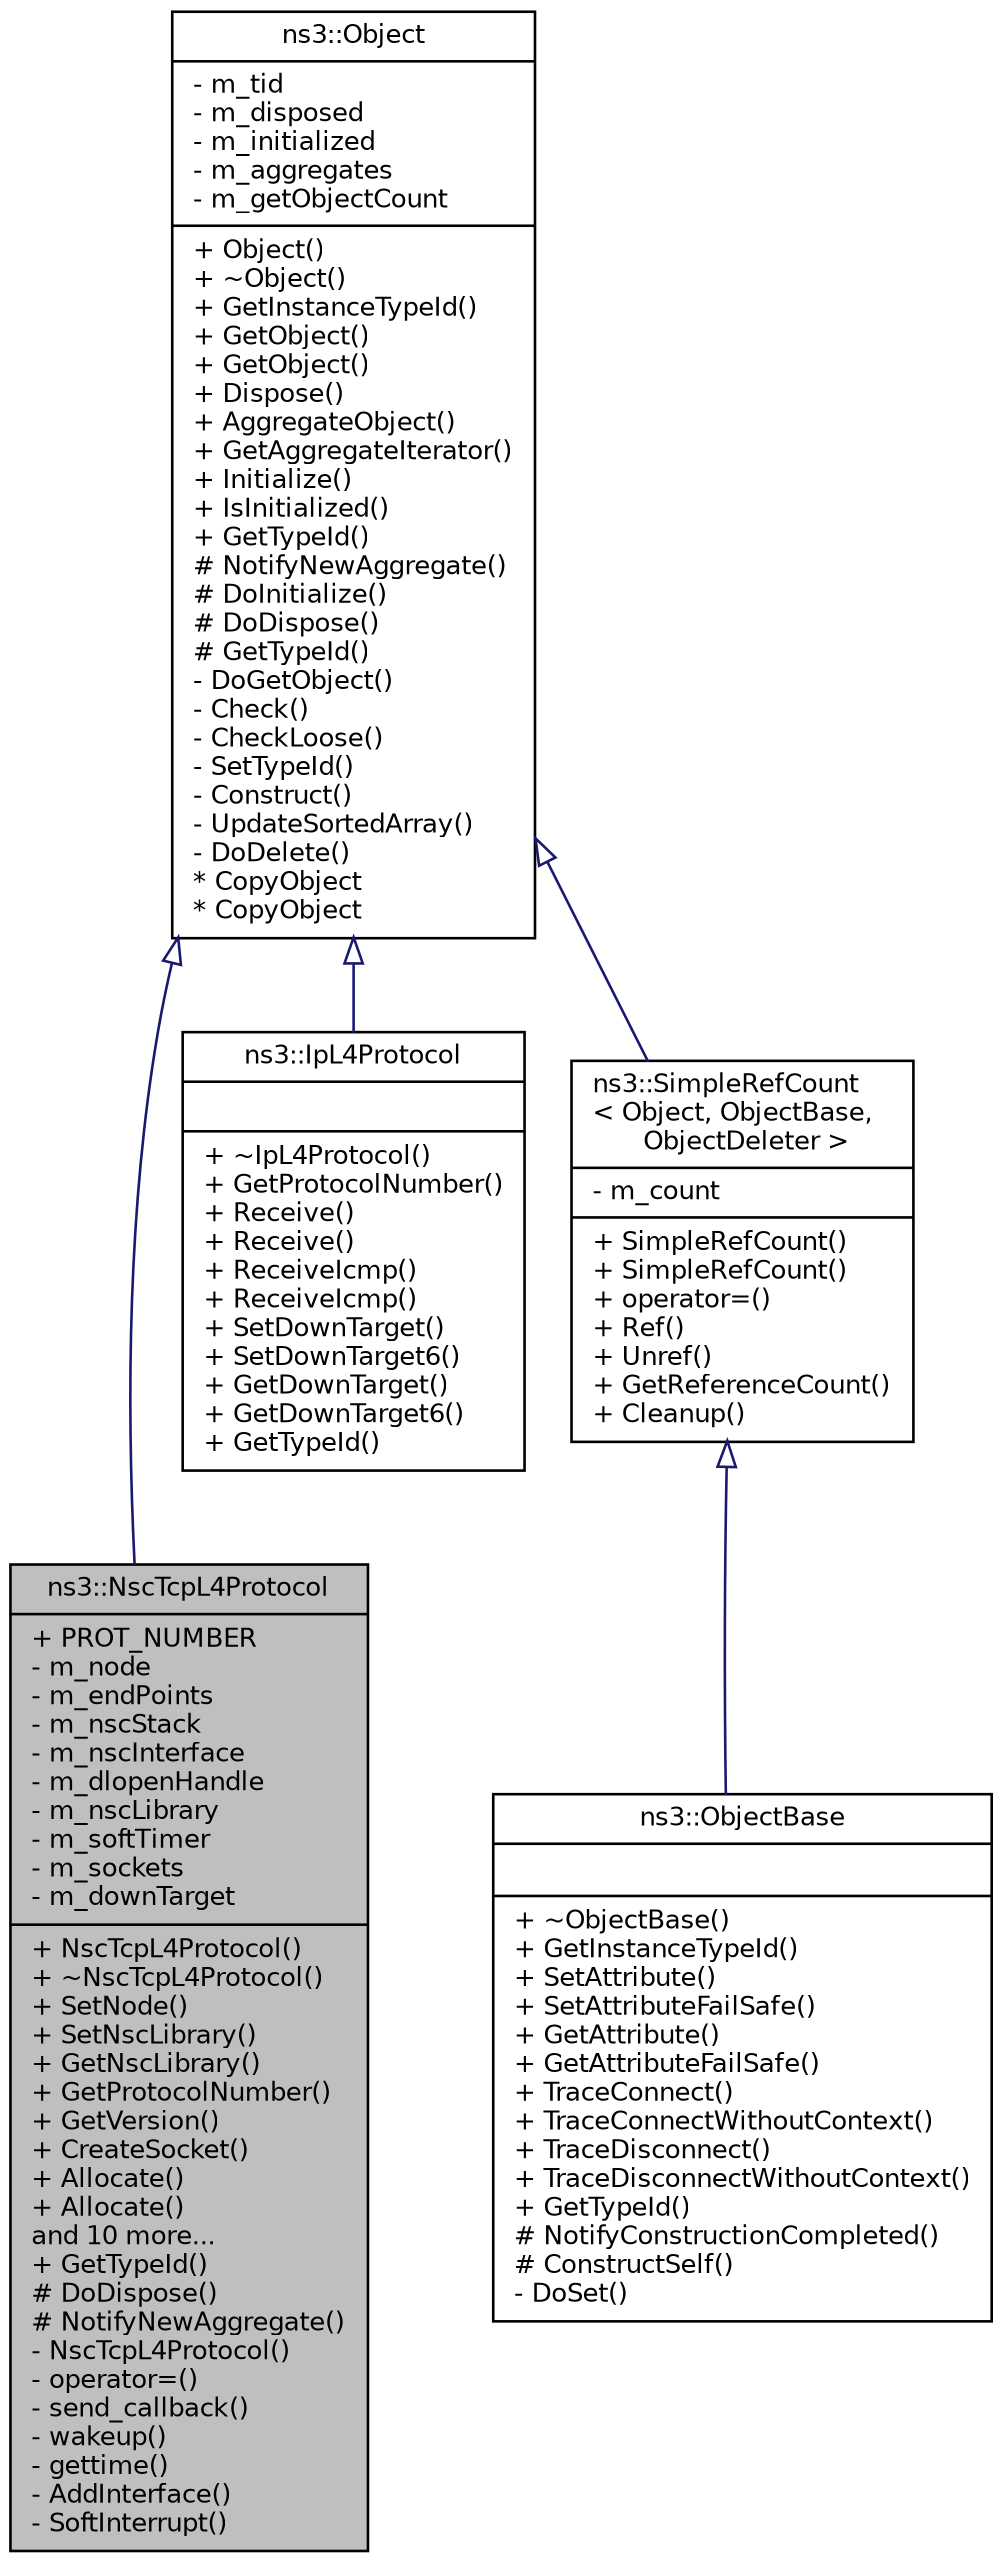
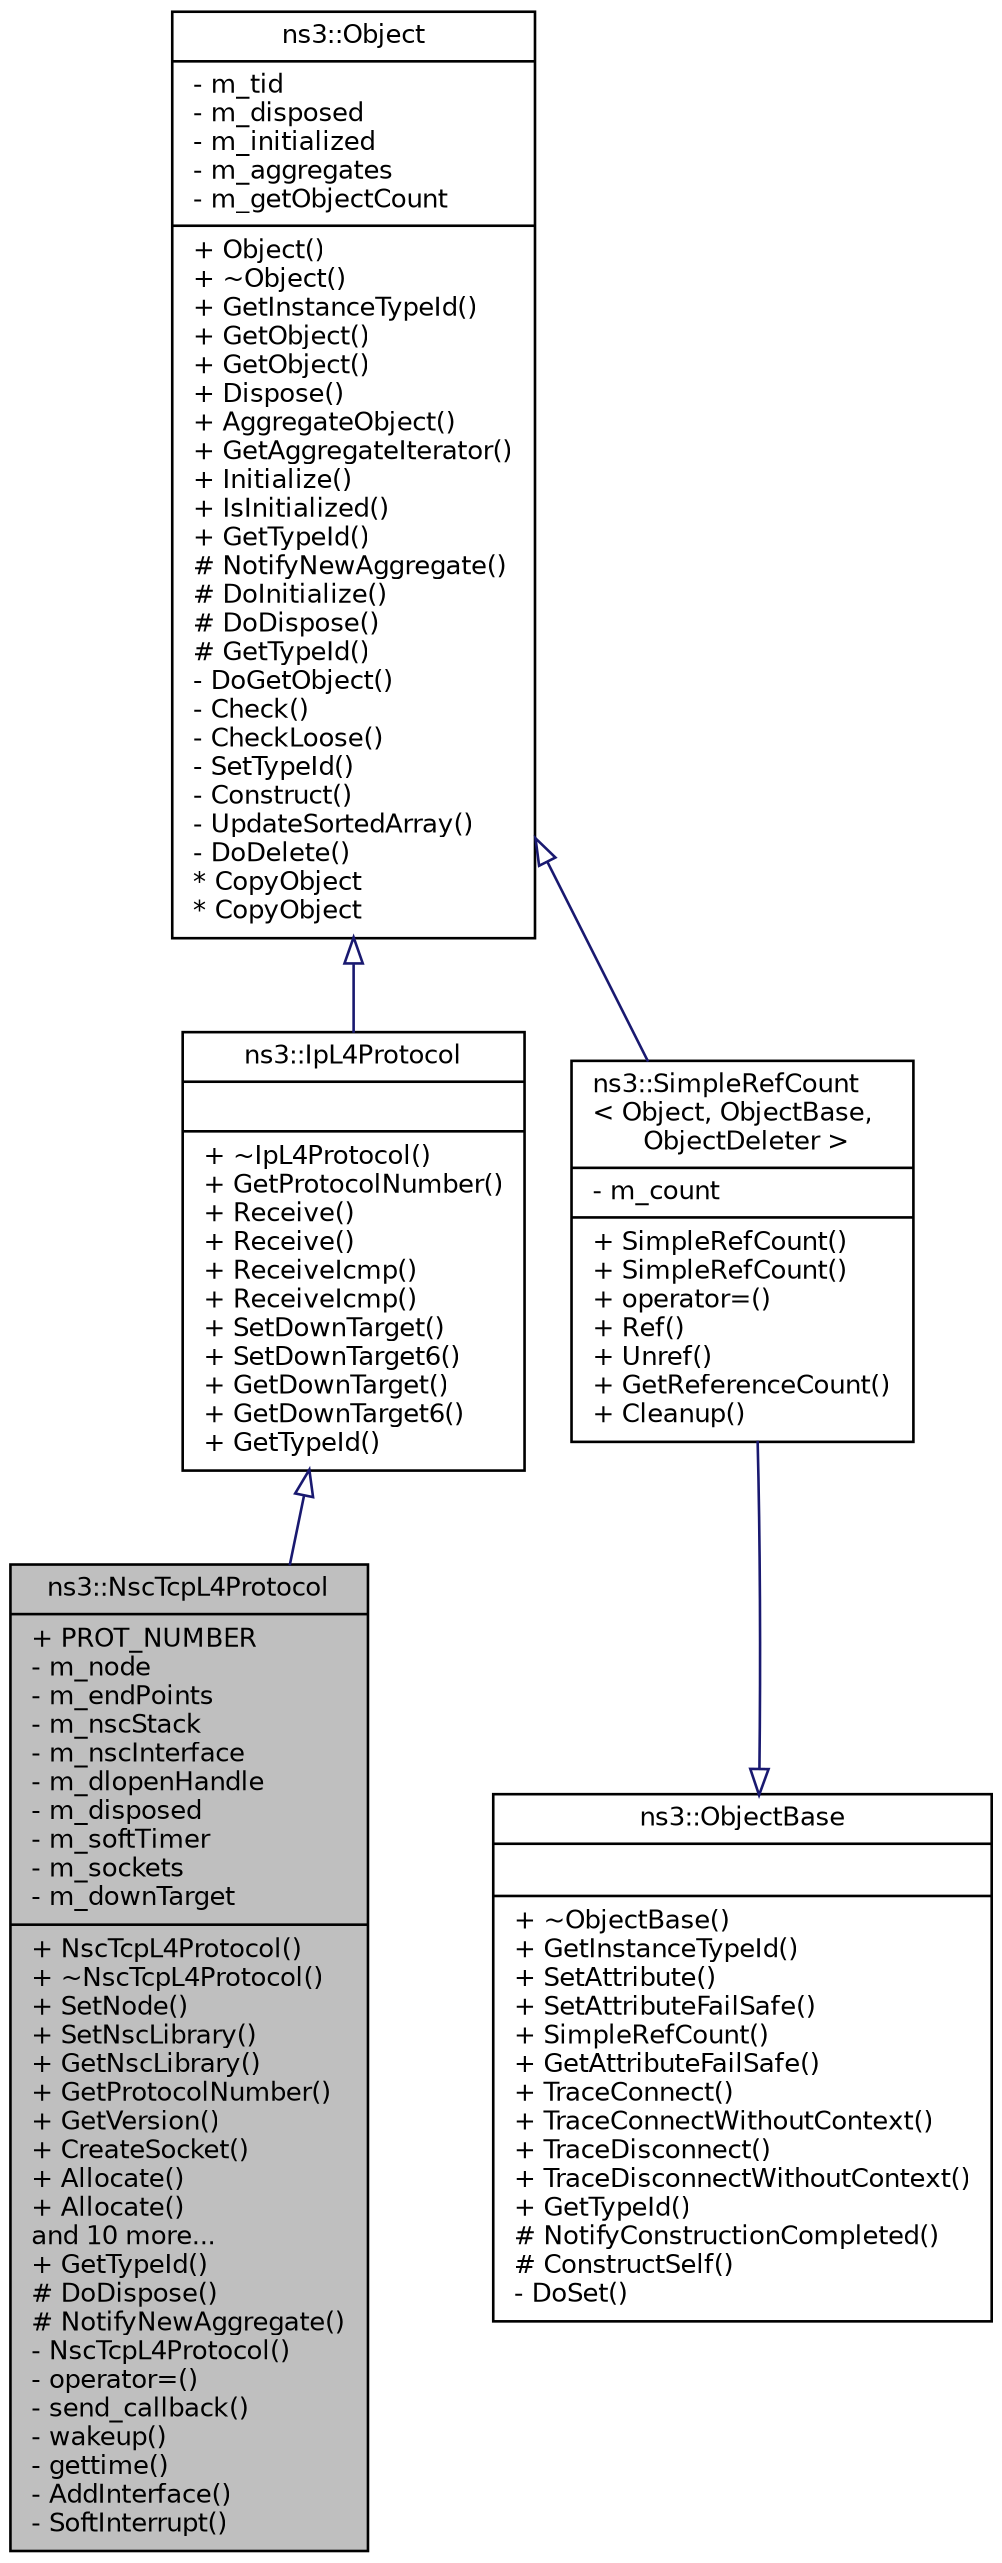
  digraph {
    node [color=black fillcolor=white fontname=Helvetica fontsize=10 shape=record style=filled]
    edge [arrowtail=onormal color=midnightblue dir=back fontname=Helvetica fontsize=10 labelfontname=Helvetica labelfontsize=10 style=solid]
-   n1 [fillcolor=grey75 fontcolor=black height=0.2 label="{ns3::NscTcpL4Protocol\n|+ PROT_NUMBER\l- m_node\l- m_endPoints\l- m_nscStack\l- m_nscInterface\l- m_dlopenHandle\l- m_nscLibrary\l- m_softTimer\l- m_sockets\l- m_downTarget\l|+ NscTcpL4Protocol()\l+ ~NscTcpL4Protocol()\l+ SetNode()\l+ SetNscLibrary()\l+ GetNscLibrary()\l+ GetProtocolNumber()\l+ GetVersion()\l+ CreateSocket()\l+ Allocate()\l+ Allocate()\land 10 more...\l+ GetTypeId()\l# DoDispose()\l# NotifyNewAggregate()\l- NscTcpL4Protocol()\l- operator=()\l- send_callback()\l- wakeup()\l- gettime()\l- AddInterface()\l- SoftInterrupt()\l}" width=0.4]
+   n1 [fillcolor=grey75 fontcolor=black height=0.2 label="{ns3::NscTcpL4Protocol\n|+ PROT_NUMBER\l- m_node\l- m_endPoints\l- m_nscStack\l- m_nscInterface\l- m_dlopenHandle\l- m_disposed\l- m_softTimer\l- m_sockets\l- m_downTarget\l|+ NscTcpL4Protocol()\l+ ~NscTcpL4Protocol()\l+ SetNode()\l+ SetNscLibrary()\l+ GetNscLibrary()\l+ GetProtocolNumber()\l+ GetVersion()\l+ CreateSocket()\l+ Allocate()\l+ Allocate()\land 10 more...\l+ GetTypeId()\l# DoDispose()\l# NotifyNewAggregate()\l- NscTcpL4Protocol()\l- operator=()\l- send_callback()\l- wakeup()\l- gettime()\l- AddInterface()\l- SoftInterrupt()\l}" width=0.4]
    n2 [height=0.2 label="{ns3::IpL4Protocol\n||+ ~IpL4Protocol()\l+ GetProtocolNumber()\l+ Receive()\l+ Receive()\l+ ReceiveIcmp()\l+ ReceiveIcmp()\l+ SetDownTarget()\l+ SetDownTarget6()\l+ GetDownTarget()\l+ GetDownTarget6()\l+ GetTypeId()\l}" width=0.4]
    n3 [height=0.2 label="{ns3::Object\n|- m_tid\l- m_disposed\l- m_initialized\l- m_aggregates\l- m_getObjectCount\l|+ Object()\l+ ~Object()\l+ GetInstanceTypeId()\l+ GetObject()\l+ GetObject()\l+ Dispose()\l+ AggregateObject()\l+ GetAggregateIterator()\l+ Initialize()\l+ IsInitialized()\l+ GetTypeId()\l# NotifyNewAggregate()\l# DoInitialize()\l# DoDispose()\l# GetTypeId()\l- DoGetObject()\l- Check()\l- CheckLoose()\l- SetTypeId()\l- Construct()\l- UpdateSortedArray()\l- DoDelete()\l* CopyObject\l* CopyObject\l}" width=0.4]
    n4 [height=0.2 label="{ns3::SimpleRefCount\l\< Object, ObjectBase,\l ObjectDeleter \>\n|- m_count\l|+ SimpleRefCount()\l+ SimpleRefCount()\l+ operator=()\l+ Ref()\l+ Unref()\l+ GetReferenceCount()\l+ Cleanup()\l}" width=0.4]
-   n5 [height=0.2 label="{ns3::ObjectBase\n||+ ~ObjectBase()\l+ GetInstanceTypeId()\l+ SetAttribute()\l+ SetAttributeFailSafe()\l+ GetAttribute()\l+ GetAttributeFailSafe()\l+ TraceConnect()\l+ TraceConnectWithoutContext()\l+ TraceDisconnect()\l+ TraceDisconnectWithoutContext()\l+ GetTypeId()\l# NotifyConstructionCompleted()\l# ConstructSelf()\l- DoSet()\l}" width=0.4]
-   n3 -> n1
+   n5 [height=0.2 label="{ns3::ObjectBase\n||+ ~ObjectBase()\l+ GetInstanceTypeId()\l+ SetAttribute()\l+ SetAttributeFailSafe()\l+ SimpleRefCount()\l+ GetAttributeFailSafe()\l+ TraceConnect()\l+ TraceConnectWithoutContext()\l+ TraceDisconnect()\l+ TraceDisconnectWithoutContext()\l+ GetTypeId()\l# NotifyConstructionCompleted()\l# ConstructSelf()\l- DoSet()\l}" width=0.4]
+   n2 -> n1
    n3 -> n2
    n3 -> n4
-   n4 -> n5
+   n5 -> n4
  }
